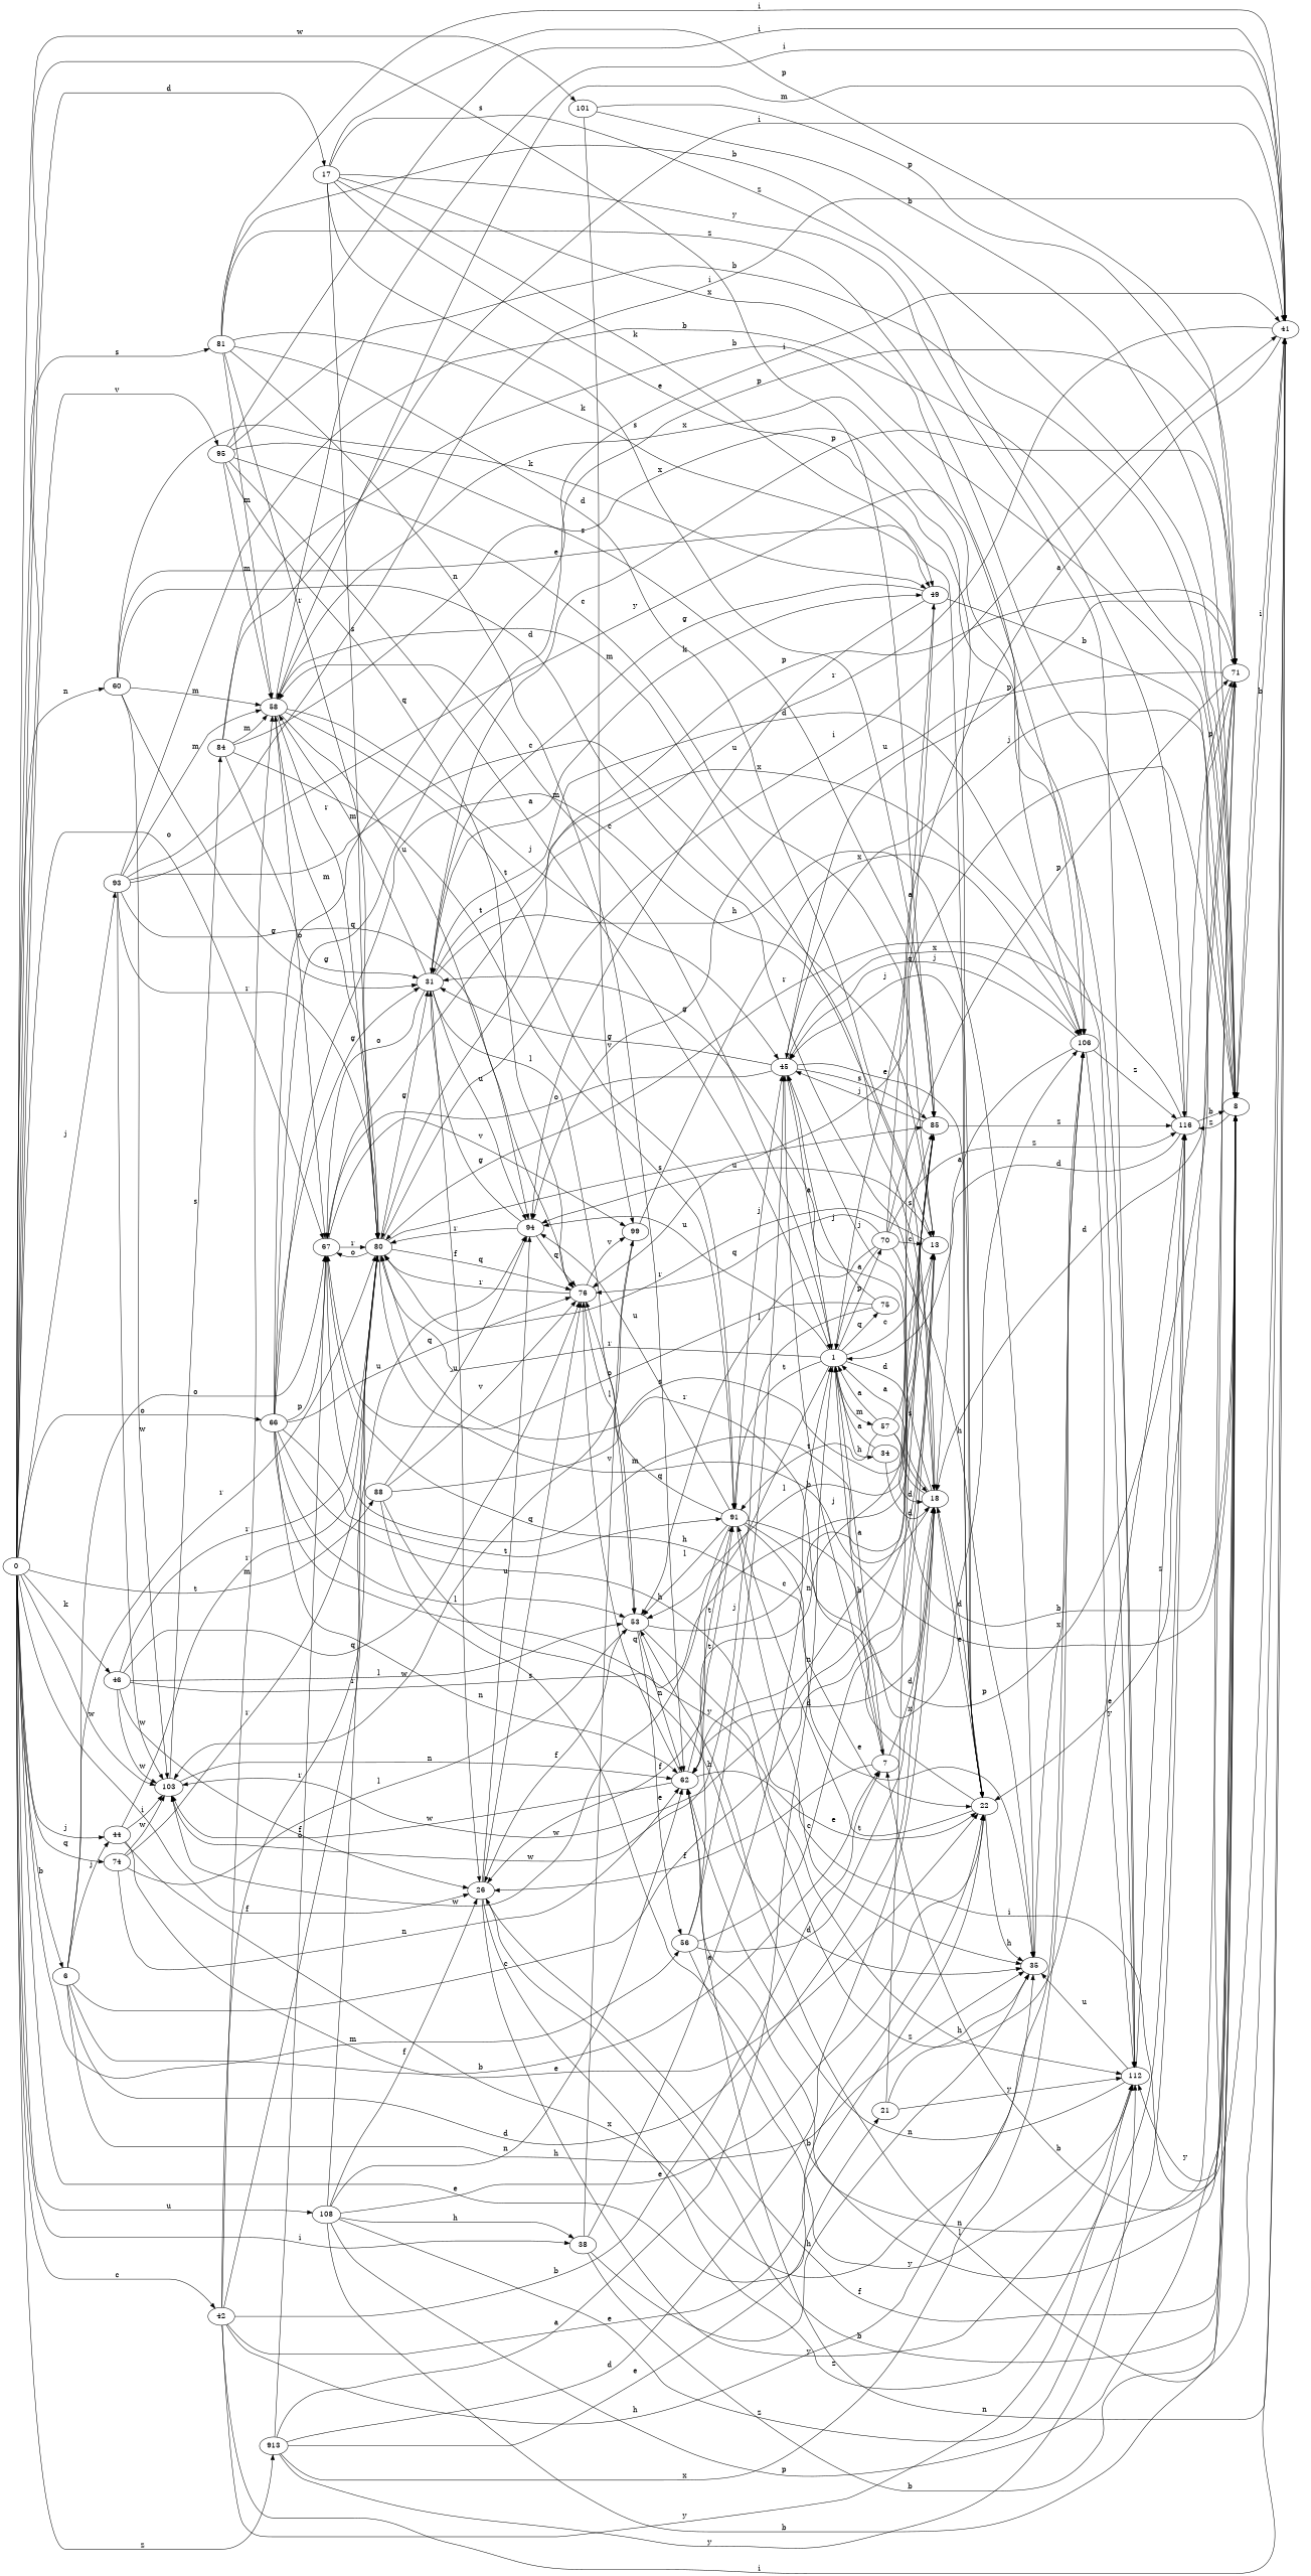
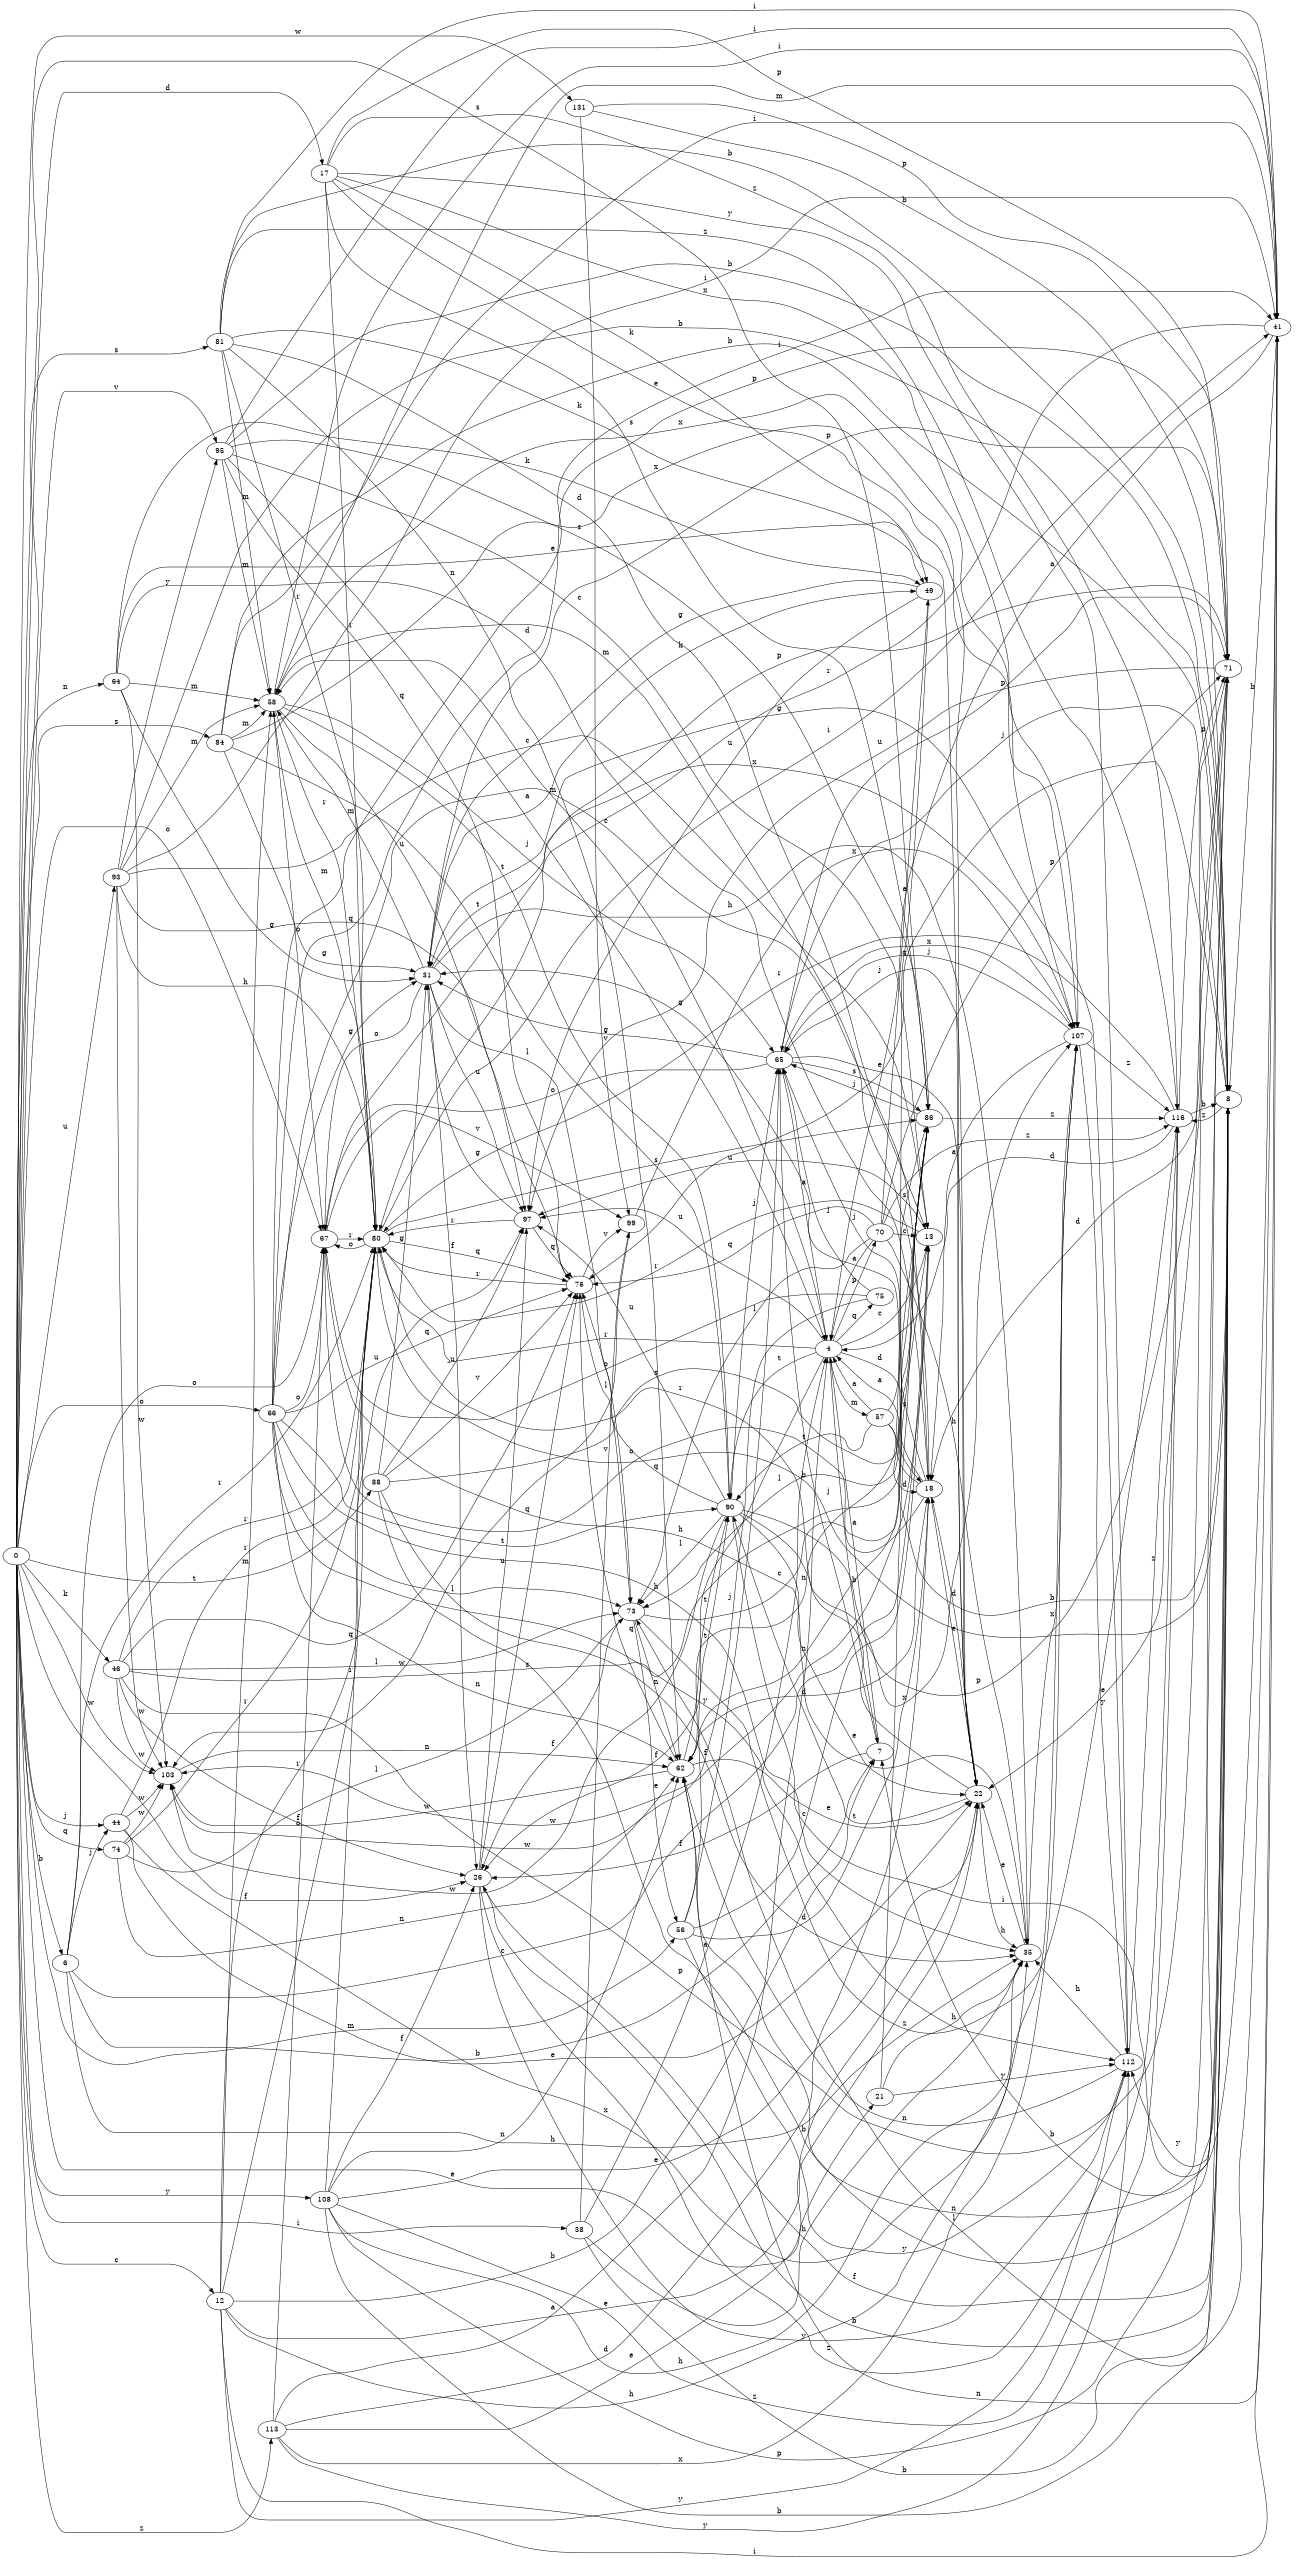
  strict digraph {
    rankdir=LR
    0
    6
-   12 [label=42]
+   12
    17
    21
    26
    38
    44
    46
    56
-   60
+   60 [label=64]
    66
    67
    74
    81
    84
-   85
+   85 [label=86]
    88
    93
    95
-   101
+   101 [label=131]
    103
    108
-   113 [label=913]
+   113
    7
    13
    18
    80
    35
    58
-   94
+   94 [label=97]
    41
    112
    22
    116
    49
    71
-   107 [label=106]
+   107
    8
    76
-   4 [label=1]
+   4
    99
-   53
-   90 [label=91]
-   45
+   53 [label=73]
+   90
+   45 [label=65]
    31
    62
-   34
    57
    70
    75
    0 -> 6 [label=b]
    0 -> 12 [label=c]
    0 -> 17 [label=d]
    0 -> 21 [label=e]
    0 -> 26 [label=f]
    0 -> 38 [label=i]
    0 -> 44 [label=j]
    0 -> 46 [label=k]
    0 -> 56 [label=m]
    0 -> 60 [label=n]
    0 -> 66 [label=o]
    0 -> 67 [label=o]
    0 -> 74 [label=q]
    0 -> 81 [label=s]
-   103 -> 84 [label=s]
+   0 -> 84 [label=s]
    0 -> 85 [label=s]
    0 -> 88 [label=t]
-   0 -> 93 [label=j]
+   0 -> 93 [label=u]
    0 -> 95 [label=v]
    0 -> 101 [label=w]
    0 -> 103 [label=w]
-   0 -> 108 [label=u]
+   0 -> 108 [label=y]
    0 -> 113 [label=z]
    6 -> 44 [label=j]
    6 -> 67 [label=o]
    6 -> 7 [label=b]
    6 -> 13 [label=c]
-   6 -> 18 [label=d]
    6 -> 80 [label=r]
    6 -> 35 [label=h]
    12 -> 7 [label=b]
    12 -> 80 [label=r]
    12 -> 35 [label=h]
    12 -> 58 [label=m]
    12 -> 94 [label=u]
    12 -> 41 [label=i]
    12 -> 112 [label=y]
    12 -> 22 [label=e]
    17 -> 85 [label=s]
-   17 -> 80 [label=s]
+   17 -> 80 [label=r]
    17 -> 112 [label=y]
    17 -> 22 [label=e]
    17 -> 116 [label=z]
    17 -> 49 [label=k]
    17 -> 71 [label=p]
    17 -> 107 [label=x]
    21 -> 85 [label=s]
    21 -> 35 [label=h]
    21 -> 112 [label=y]
    26 -> 94 [label=u]
    26 -> 112 [label=y]
    26 -> 116 [label=z]
    26 -> 8 [label=b]
    26 -> 76 [label=q]
    38 -> 35 [label=h]
    38 -> 8 [label=b]
    38 -> 4 [label=a]
    38 -> 99 [label=v]
-   44 -> 103 [label=i]
+   44 -> 103 [label=w]
    44 -> 80 [label=r]
    44 -> 22 [label=e]
    44 -> 107 [label=x]
    46 -> 26 [label=f]
    46 -> 85 [label=s]
    46 -> 103 [label=w]
    46 -> 80 [label=r]
+   46 -> 71 [label=p]
    46 -> 76 [label=q]
    46 -> 53 [label=l]
    56 -> 13 [label=c]
    56 -> 18 [label=d]
    56 -> 112 [label=y]
    56 -> 90 [label=t]
    56 -> 45 [label=j]
    60 -> 103 [label=w]
    60 -> 18 [label=d]
    60 -> 58 [label=m]
    60 -> 22 [label=e]
    60 -> 49 [label=k]
    60 -> 31 [label=g]
-   66 -> 67 [label=p]
+   66 -> 67 [label=o]
    66 -> 13 [label=c]
    66 -> 35 [label=h]
    66 -> 41 [label=i]
    66 -> 112 [label=y]
    66 -> 71 [label=p]
    66 -> 76 [label=q]
    66 -> 53 [label=l]
    66 -> 90 [label=t]
    66 -> 31 [label=g]
    66 -> 62 [label=n]
    67 -> 80 [label=r]
    67 -> 35 [label=h]
    67 -> 71 [label=p]
    67 -> 99 [label=v]
    74 -> 103 [label=w]
    74 -> 80 [label=r]
    74 -> 53 [label=l]
    74 -> 62 [label=n]
    81 -> 18 [label=d]
    81 -> 80 [label=r]
    81 -> 58 [label=m]
    81 -> 41 [label=i]
    81 -> 116 [label=z]
    81 -> 49 [label=k]
    81 -> 8 [label=b]
    81 -> 62 [label=n]
    84 -> 58 [label=m]
    84 -> 41 [label=i]
    84 -> 107 [label=x]
    84 -> 8 [label=b]
    84 -> 90 [label=t]
    84 -> 31 [label=g]
    85 -> 116 [label=z]
    85 -> 53 [label=l]
    85 -> 45 [label=j]
    85 -> 62 [label=n]
    88 -> 85 [label=s]
-   88 -> 35 [label=h]
+   88 -> 35 [label=f]
    88 -> 94 [label=u]
    88 -> 8 [label=b]
    88 -> 76 [label=v]
    93 -> 103 [label=w]
    93 -> 13 [label=c]
-   93 -> 80 [label=r]
+   93 -> 80 [label=h]
    93 -> 58 [label=m]
    93 -> 41 [label=i]
-   93 -> 112 [label=y]
+   93 -> 95 [label=y]
    93 -> 8 [label=b]
    93 -> 76 [label=q]
    95 -> 85 [label=s]
    95 -> 13 [label=c]
    95 -> 58 [label=m]
    95 -> 41 [label=i]
    95 -> 8 [label=b]
    95 -> 76 [label=q]
    95 -> 4 [label=a]
    101 -> 71 [label=p]
    101 -> 8 [label=b]
    101 -> 99 [label=v]
    103 -> 62 [label=n]
    108 -> 26 [label=f]
    108 -> 80 [label=r]
-   108 -> 38 [label=h]
+   108 -> 35 [label=h]
    108 -> 22 [label=e]
    108 -> 116 [label=z]
    108 -> 71 [label=p]
    108 -> 8 [label=b]
    108 -> 62 [label=n]
    113 -> 67 [label=o]
    113 -> 18 [label=d]
    113 -> 112 [label=y]
    113 -> 22 [label=e]
    113 -> 107 [label=x]
    113 -> 4 [label=a]
    7 -> 26 [label=f]
-   7 -> 18 [label=d]
    7 -> 4 [label=a]
    7 -> 45 [label=j]
    13 -> 103 [label=w]
    13 -> 80 [label=r]
    13 -> 94 [label=u]
-   18 -> 67 [label=m]
+   18 -> 67 [label=o]
    18 -> 58 [label=m]
    18 -> 22 [label=e]
    18 -> 4 [label=a]
    18 -> 45 [label=j]
    18 -> 31 [label=g]
    80 -> 67 [label=o]
    80 -> 85 [label=s]
    80 -> 58 [label=m]
    80 -> 41 [label=i]
    80 -> 8 [label=b]
    80 -> 76 [label=q]
-   80 -> 31 [label=g]
+   88 -> 31 [label=g]
+   35 -> 22 [label=e]
    35 -> 107 [label=x]
    58 -> 67 [label=o]
    58 -> 80 [label=r]
    58 -> 94 [label=u]
    58 -> 41 [label=i]
    58 -> 107 [label=x]
    58 -> 90 [label=t]
    58 -> 45 [label=j]
    94 -> 80 [label=r]
    94 -> 76 [label=q]
    94 -> 31 [label=g]
    41 -> 80 [label=r]
    41 -> 58 [label=m]
    41 -> 8 [label=b]
    41 -> 4 [label=a]
    41 -> 53 [label=l]
    41 -> 62 [label=n]
-   112 -> 35 [label=u]
+   112 -> 35 [label=h]
    112 -> 116 [label=z]
-   112 -> 31 [label=d]
+   112 -> 31 [label=g]
    112 -> 62 [label=n]
    22 -> 18 [label=d]
    22 -> 80 [label=r]
    22 -> 35 [label=h]
    22 -> 90 [label=t]
    22 -> 45 [label=j]
    116 -> 18 [label=d]
    116 -> 80 [label=r]
    116 -> 71 [label=p]
    116 -> 8 [label=b]
    49 -> 94 [label=u]
-   49 -> 8 [label=b]
    49 -> 31 [label=g]
    49 -> 62 [label=n]
    71 -> 18 [label=d]
    71 -> 94 [label=u]
    71 -> 22 [label=e]
    71 -> 62 [label=n]
    107 -> 112 [label=y]
    107 -> 116 [label=z]
    107 -> 4 [label=a]
    107 -> 45 [label=j]
    8 -> 26 [label=f]
    8 -> 7 [label=b]
-   8 -> 41 [label=i]
    8 -> 112 [label=y]
    8 -> 116 [label=z]
    8 -> 76 [label=q]
    8 -> 45 [label=j]
    76 -> 80 [label=r]
    76 -> 99 [label=v]
    76 -> 53 [label=l]
    4 -> 26 [label=f]
    4 -> 7 [label=b]
    4 -> 13 [label=c]
    4 -> 18 [label=d]
    4 -> 80 [label=r]
    4 -> 58 [label=m]
    4 -> 94 [label=u]
    4 -> 90 [label=t]
-   4 -> 34 [label=h]
    4 -> 57 [label=m]
    4 -> 70 [label=p]
    4 -> 75 [label=q]
    99 -> 103 [label=w]
    99 -> 107 [label=x]
    53 -> 26 [label=f]
    53 -> 56 [label=e]
    53 -> 13 [label=c]
    53 -> 116 [label=z]
    53 -> 62 [label=n]
    90 -> 103 [label=w]
    90 -> 94 [label=u]
    90 -> 41 [label=i]
    90 -> 22 [label=e]
    90 -> 71 [label=p]
    90 -> 107 [label=x]
    90 -> 76 [label=q]
    90 -> 53 [label=l]
    90 -> 45 [label=j]
    45 -> 67 [label=o]
    45 -> 85 [label=s]
    45 -> 22 [label=e]
    45 -> 71 [label=p]
    45 -> 107 [label=x]
    45 -> 4 [label=a]
    45 -> 31 [label=g]
    31 -> 26 [label=f]
    31 -> 67 [label=o]
    31 -> 35 [label=h]
    31 -> 58 [label=m]
    31 -> 94 [label=u]
    31 -> 49 [label=k]
    31 -> 71 [label=p]
    31 -> 107 [label=x]
    31 -> 53 [label=l]
    62 -> 103 [label=w]
    62 -> 18 [label=d]
    62 -> 22 [label=e]
    62 -> 76 [label=q]
    62 -> 90 [label=t]
-   34 -> 18 [label=d]
-   34 -> 4 [label=a]
    57 -> 85 [label=s]
    57 -> 18 [label=d]
    57 -> 8 [label=b]
    57 -> 4 [label=a]
    57 -> 90 [label=t]
    70 -> 13 [label=c]
    70 -> 35 [label=h]
    70 -> 116 [label=z]
    70 -> 49 [label=a]
    70 -> 71 [label=p]
    70 -> 76 [label=q]
    70 -> 4 [label=a]
    70 -> 53 [label=l]
    75 -> 67 [label=o]
    75 -> 103 [label=w]
    75 -> 45 [label=j]
  }
